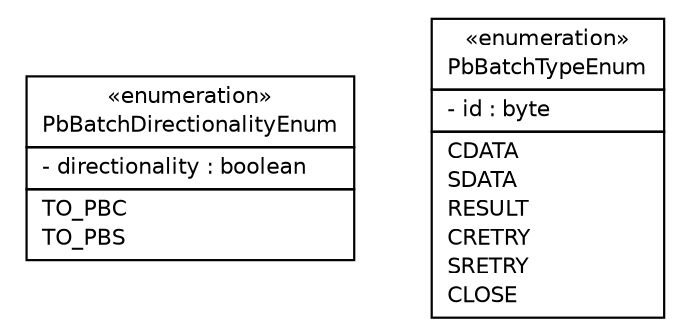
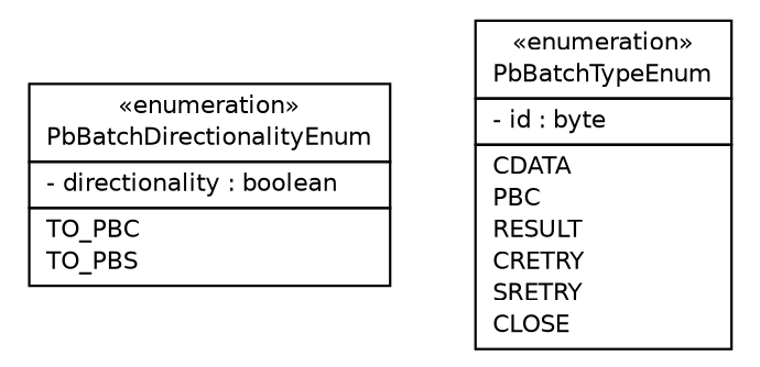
  digraph {
    nodesep=0.25
    ranksep=0.5
    node [fontcolor=black fontname=Helvetica fontsize=10.0 shape=plaintext]
    n1 [label=<<table title="org.ietf.nea.pb.batch.enums.PbBatchDirectionalityEnum" border="0" cellborder="1" cellspacing="0" cellpadding="2" port="p" href="./PbBatchDirectionalityEnum.html"> 		<tr><td><table border="0" cellspacing="0" cellpadding="1"> <tr><td align="center" balign="center"> &#171;enumeration&#187; </td></tr> <tr><td align="center" balign="center"> PbBatchDirectionalityEnum </td></tr> 		</table></td></tr> 		<tr><td><table border="0" cellspacing="0" cellpadding="1"> <tr><td align="left" balign="left"> - directionality : boolean </td></tr> 		</table></td></tr> 		<tr><td><table border="0" cellspacing="0" cellpadding="1"> <tr><td align="left" balign="left"> TO_PBC </td></tr> <tr><td align="left" balign="left"> TO_PBS </td></tr> 		</table></td></tr> 		</table>>]
-   n2 [label=<<table title="org.ietf.nea.pb.batch.enums.PbBatchTypeEnum" border="0" cellborder="1" cellspacing="0" cellpadding="2" port="p" href="./PbBatchTypeEnum.html"> 		<tr><td><table border="0" cellspacing="0" cellpadding="1"> <tr><td align="center" balign="center"> &#171;enumeration&#187; </td></tr> <tr><td align="center" balign="center"> PbBatchTypeEnum </td></tr> 		</table></td></tr> 		<tr><td><table border="0" cellspacing="0" cellpadding="1"> <tr><td align="left" balign="left"> - id : byte </td></tr> 		</table></td></tr> 		<tr><td><table border="0" cellspacing="0" cellpadding="1"> <tr><td align="left" balign="left"> CDATA </td></tr> <tr><td align="left" balign="left"> SDATA </td></tr> <tr><td align="left" balign="left"> RESULT </td></tr> <tr><td align="left" balign="left"> CRETRY </td></tr> <tr><td align="left" balign="left"> SRETRY </td></tr> <tr><td align="left" balign="left"> CLOSE </td></tr> 		</table></td></tr> 		</table>>]
+   n2 [label=<<table title="org.ietf.nea.pb.batch.enums.PbBatchTypeEnum" border="0" cellborder="1" cellspacing="0" cellpadding="2" port="p" href="./PbBatchTypeEnum.html"> 		<tr><td><table border="0" cellspacing="0" cellpadding="1"> <tr><td align="center" balign="center"> &#171;enumeration&#187; </td></tr> <tr><td align="center" balign="center"> PbBatchTypeEnum </td></tr> 		</table></td></tr> 		<tr><td><table border="0" cellspacing="0" cellpadding="1"> <tr><td align="left" balign="left"> - id : byte </td></tr> 		</table></td></tr> 		<tr><td><table border="0" cellspacing="0" cellpadding="1"> <tr><td align="left" balign="left"> CDATA </td></tr> <tr><td align="left" balign="left"> PBC </td></tr> <tr><td align="left" balign="left"> RESULT </td></tr> <tr><td align="left" balign="left"> CRETRY </td></tr> <tr><td align="left" balign="left"> SRETRY </td></tr> <tr><td align="left" balign="left"> CLOSE </td></tr> 		</table></td></tr> 		</table>>]
  }
